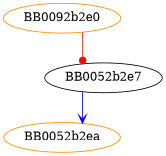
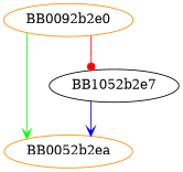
  digraph {
    splines=ortho
    node [color=darkorange fillcolor=white shape=ellipse style=filled]
    edge [arrowhead=vee]
    n1 [label=BB0092b2e0]
    BB0052b2ea
-   BB0052b2e7 [color=black]
+   BB0052b2e7 [color=black label=BB1052b2e7]
+   n1 -> BB0052b2ea [color=green]
    n1 -> BB0052b2e7 [arrowhead=dot color=red]
    BB0052b2e7 -> BB0052b2ea [color=blue]
  }
